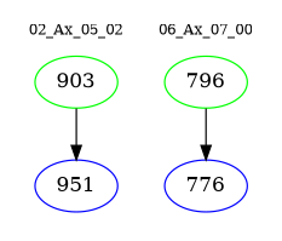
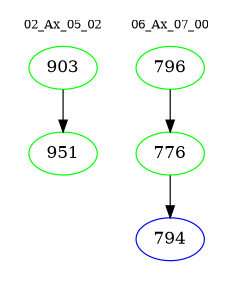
  digraph {
    node [color=green]
    edge [color=black]
    n1 [label=903]
-   n2 [color=blue label=951]
+   n2 [label=951]
    n3 [label=796]
-   n4 [color=blue label=776]
+   n4 [label=776]
+   n5 [color=blue label=794]
    subgraph cluster_1 {
      color=white
      fontsize=10
      label="02_Ax_05_02"
      n1
      n2
    }
    subgraph cluster_2 {
      color=white
      fontsize=10
      label="06_Ax_07_00"
      n3
      n4
+     n5
    }
    n1 -> n2
    n3 -> n4
+   n4 -> n5
  }
